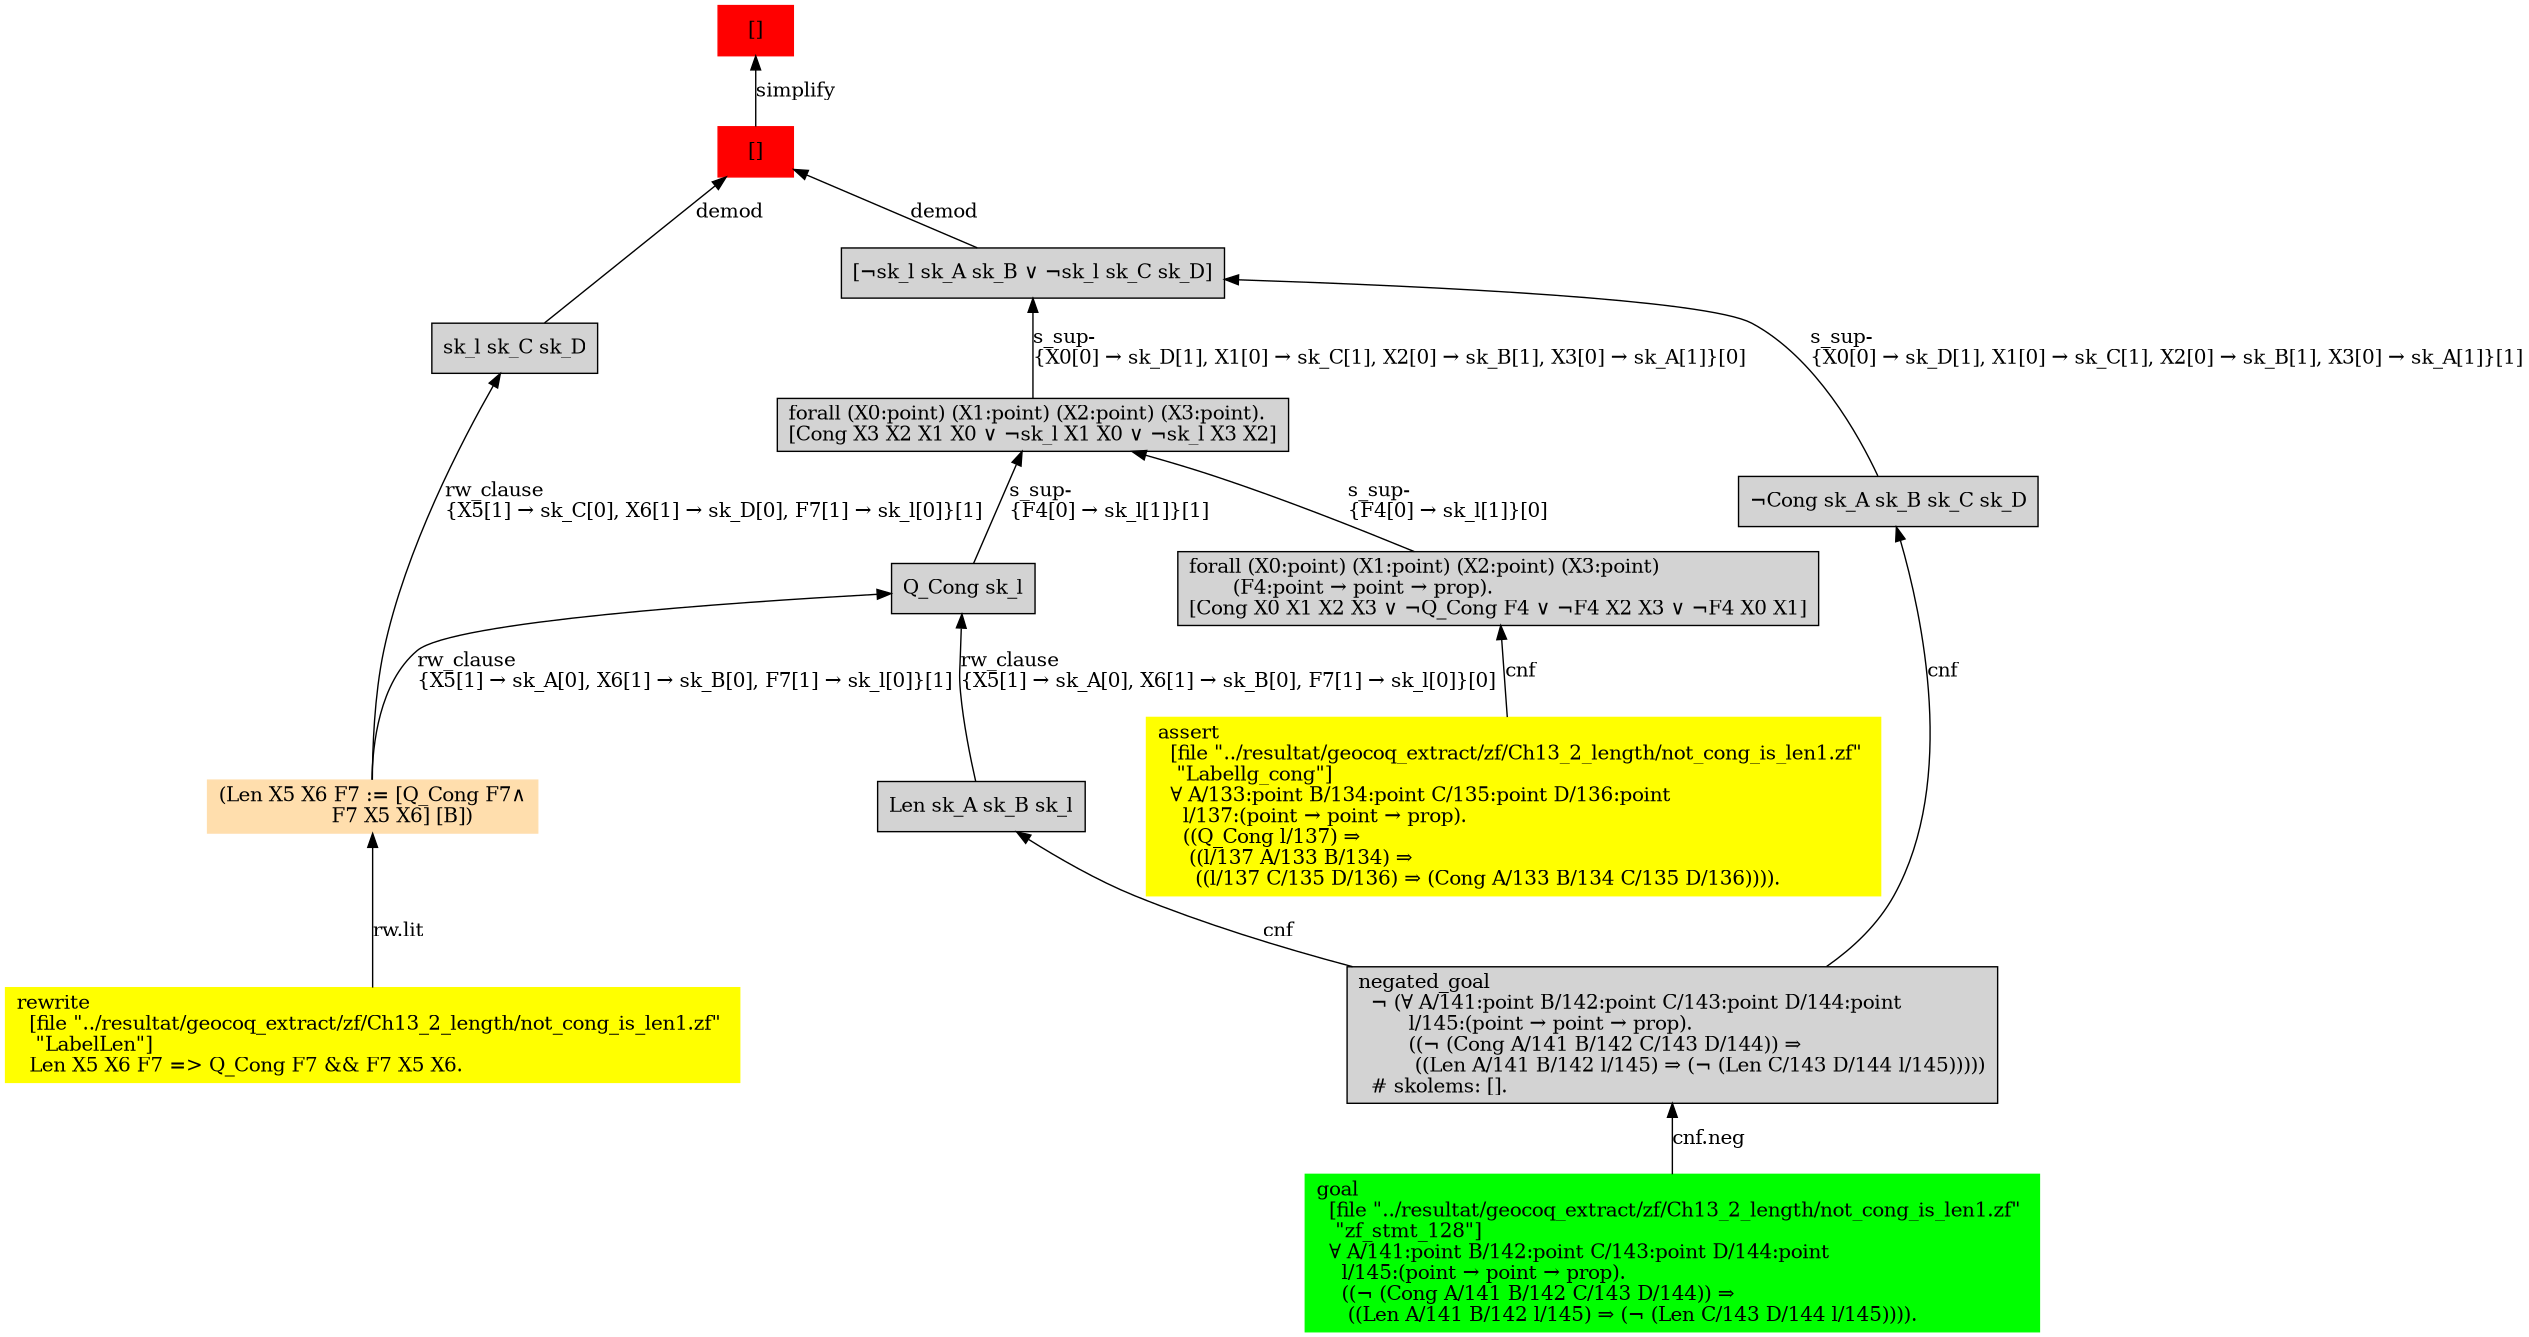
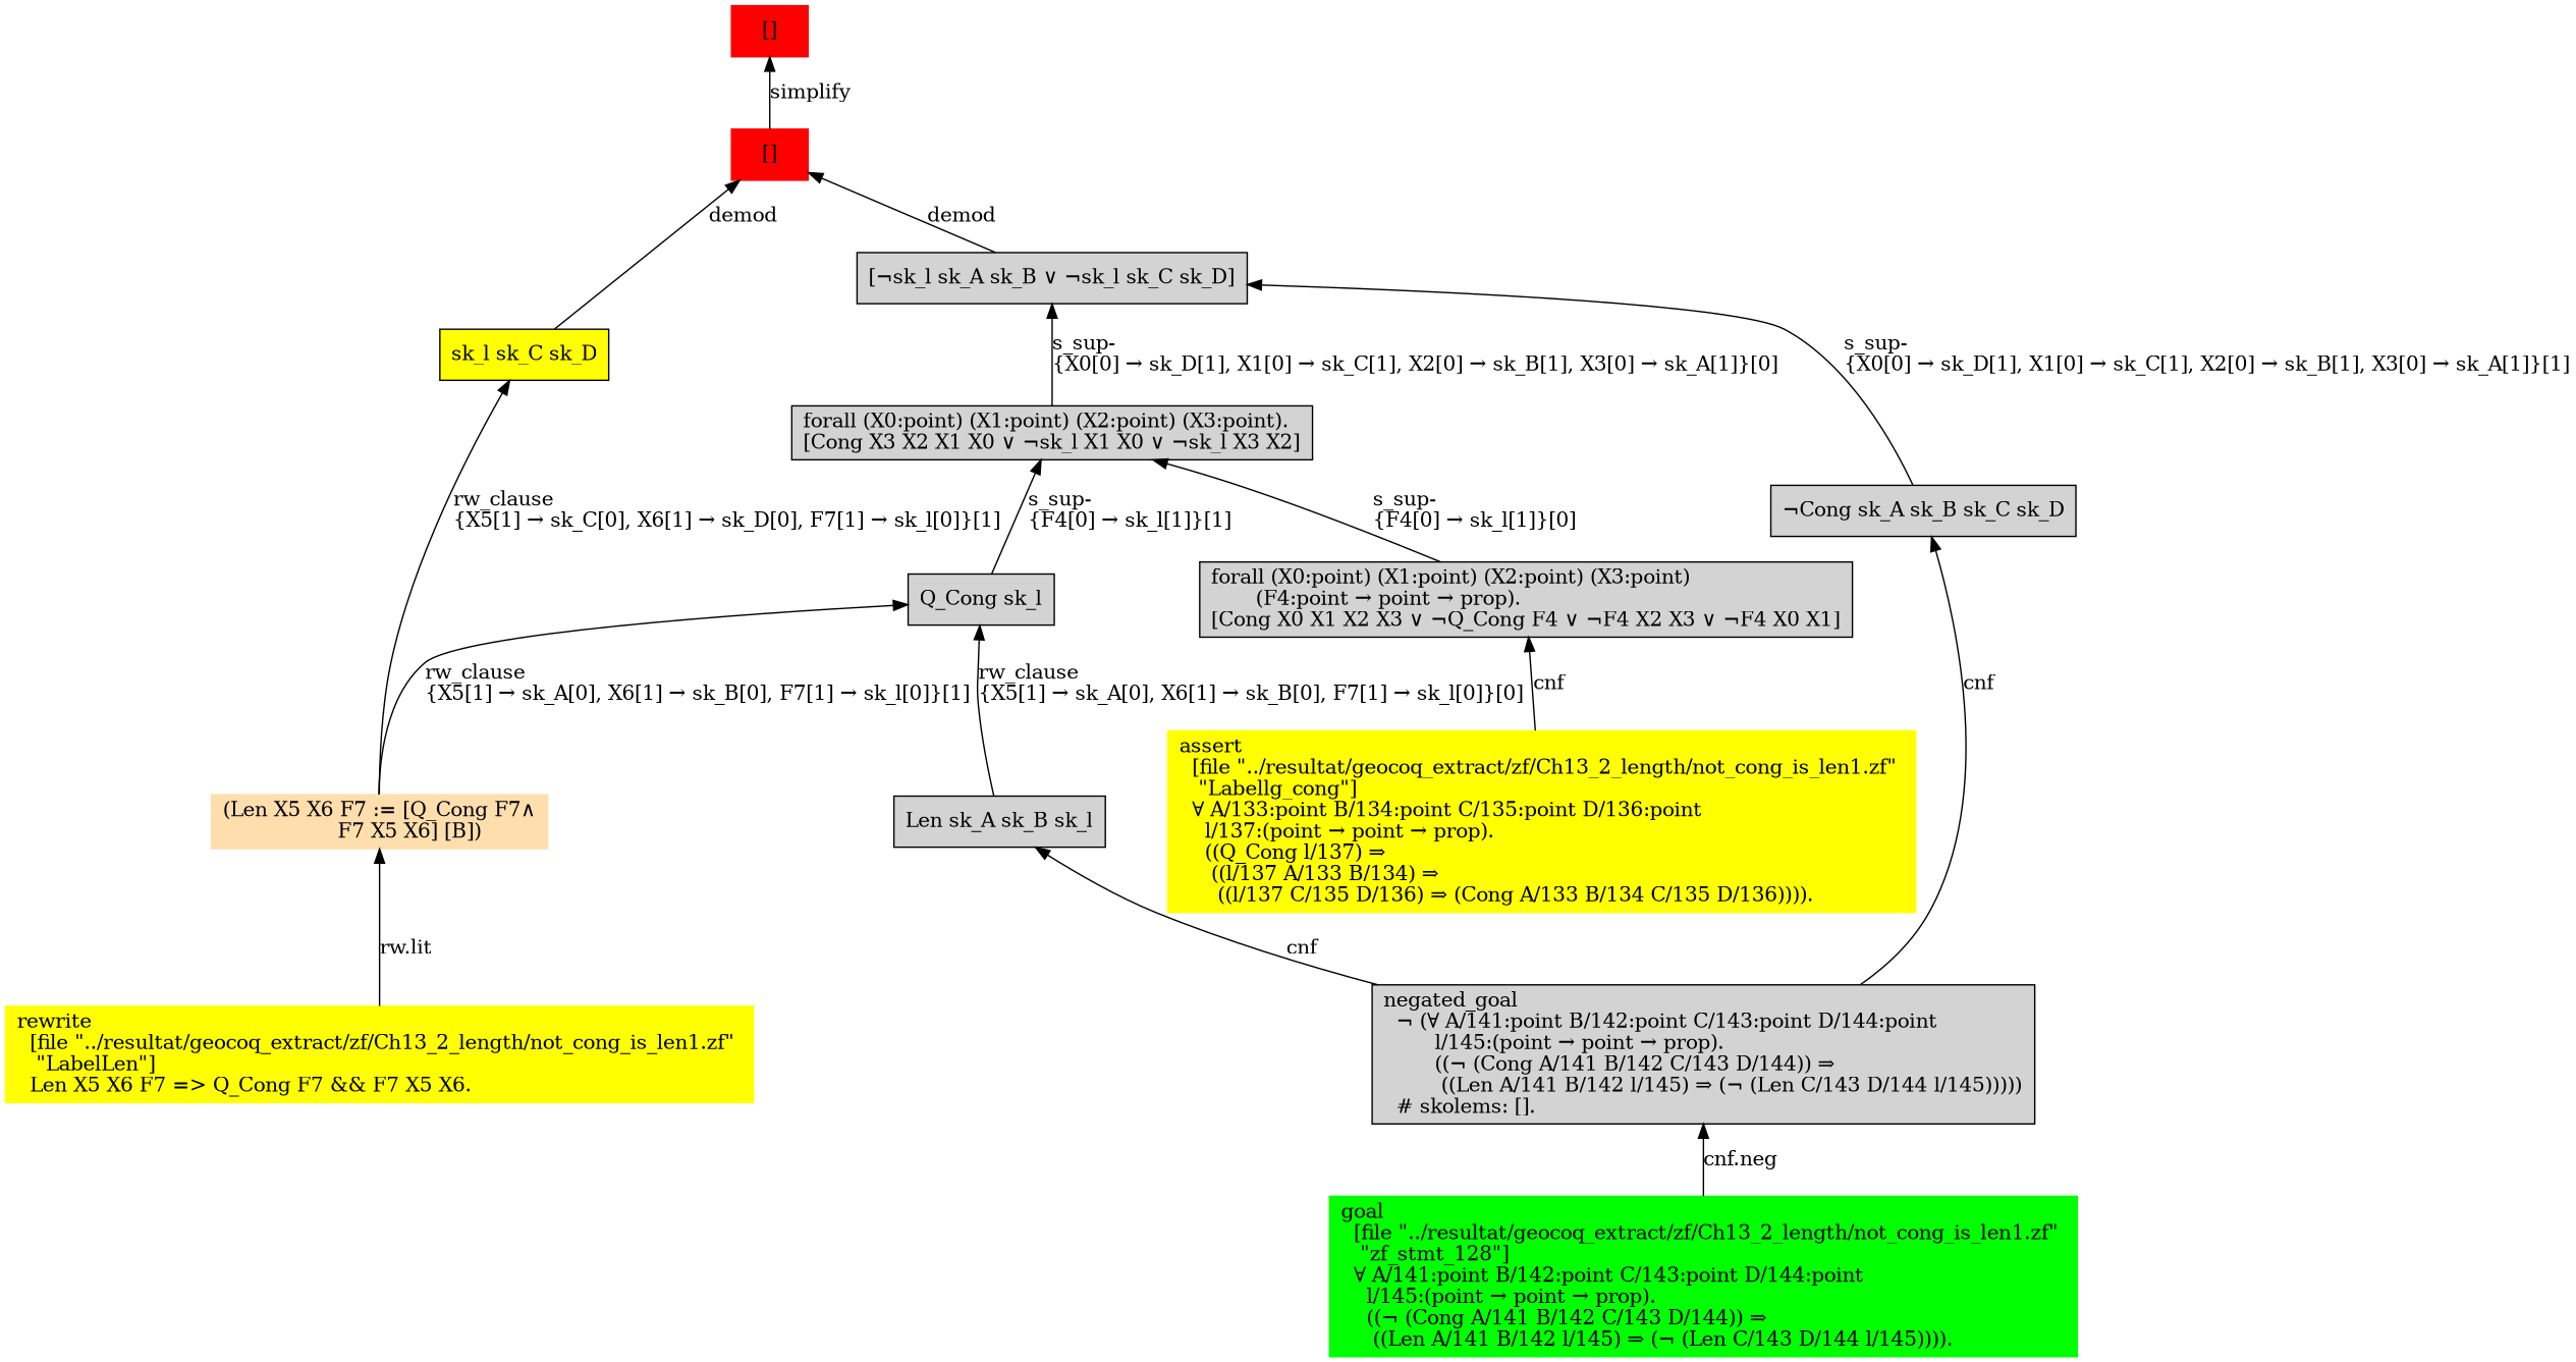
  digraph {
    node [shape=box style=filled]
    edge [dir=back]
    n1 [color=red label="[]"]
    n2 [color=red label="[]"]
-   n3 [label="sk_l sk_C sk_D\l"]
+   n3 [label="sk_l sk_C sk_D\l" fillcolor=yellow]
    n4 [label="[¬sk_l sk_A sk_B ∨ ¬sk_l sk_C sk_D]\l"]
    n5 [color=navajowhite label="(Len X5 X6 F7 := [Q_Cong F7∧\l                  F7 X5 X6] [B])\l"]
    n6 [label="¬Cong sk_A sk_B sk_C sk_D\l"]
    n7 [label="forall (X0:point) (X1:point) (X2:point) (X3:point).\l[Cong X3 X2 X1 X0 ∨ ¬sk_l X1 X0 ∨ ¬sk_l X3 X2]\l"]
    n8 [color=yellow label="rewrite\l  [file \"../resultat/geocoq_extract/zf/Ch13_2_length/not_cong_is_len1.zf\" \l   \"LabelLen\"]\l  Len X5 X6 F7 =\> Q_Cong F7 && F7 X5 X6.\l"]
    n9 [label="negated_goal\l  ¬ (∀ A/141:point B/142:point C/143:point D/144:point \l        l/145:(point → point → prop).\l        ((¬ (Cong A/141 B/142 C/143 D/144)) ⇒\l         ((Len A/141 B/142 l/145) ⇒ (¬ (Len C/143 D/144 l/145)))))\l  # skolems: [].\l"]
    n10 [color=green label="goal\l  [file \"../resultat/geocoq_extract/zf/Ch13_2_length/not_cong_is_len1.zf\" \l   \"zf_stmt_128\"]\l  ∀ A/141:point B/142:point C/143:point D/144:point \l    l/145:(point → point → prop).\l    ((¬ (Cong A/141 B/142 C/143 D/144)) ⇒\l     ((Len A/141 B/142 l/145) ⇒ (¬ (Len C/143 D/144 l/145)))).\l"]
    n11 [label="Len sk_A sk_B sk_l\l"]
    n12 [label="forall (X0:point) (X1:point) (X2:point) (X3:point) \l       (F4:point → point → prop).\l[Cong X0 X1 X2 X3 ∨ ¬Q_Cong F4 ∨ ¬F4 X2 X3 ∨ ¬F4 X0 X1]\l"]
    n13 [label="Q_Cong sk_l\l"]
    n14 [color=yellow label="assert\l  [file \"../resultat/geocoq_extract/zf/Ch13_2_length/not_cong_is_len1.zf\" \l   \"Labellg_cong\"]\l  ∀ A/133:point B/134:point C/135:point D/136:point \l    l/137:(point → point → prop).\l    ((Q_Cong l/137) ⇒\l     ((l/137 A/133 B/134) ⇒\l      ((l/137 C/135 D/136) ⇒ (Cong A/133 B/134 C/135 D/136)))).\l"]
    n1 -> n2 [label=simplify]
    n2 -> n3 [label=demod]
    n2 -> n4 [label=demod]
    n3 -> n5 [label="rw_clause\l\{X5[1] → sk_C[0], X6[1] → sk_D[0], F7[1] → sk_l[0]\}[1]\l"]
    n4 -> n6 [label="s_sup-\l\{X0[0] → sk_D[1], X1[0] → sk_C[1], X2[0] → sk_B[1], X3[0] → sk_A[1]\}[1]\l"]
    n4 -> n7 [label="s_sup-\l\{X0[0] → sk_D[1], X1[0] → sk_C[1], X2[0] → sk_B[1], X3[0] → sk_A[1]\}[0]\l"]
    n5 -> n8 [label="rw.lit"]
    n6 -> n9 [label=cnf]
    n7 -> n12 [label="s_sup-\l\{F4[0] → sk_l[1]\}[0]\l"]
    n7 -> n13 [label="s_sup-\l\{F4[0] → sk_l[1]\}[1]\l"]
    n9 -> n10 [label="cnf.neg"]
    n11 -> n9 [label=cnf]
    n12 -> n14 [label=cnf]
    n13 -> n5 [label="rw_clause\l\{X5[1] → sk_A[0], X6[1] → sk_B[0], F7[1] → sk_l[0]\}[1]\l"]
    n13 -> n11 [label="rw_clause\l\{X5[1] → sk_A[0], X6[1] → sk_B[0], F7[1] → sk_l[0]\}[0]\l"]
  }
